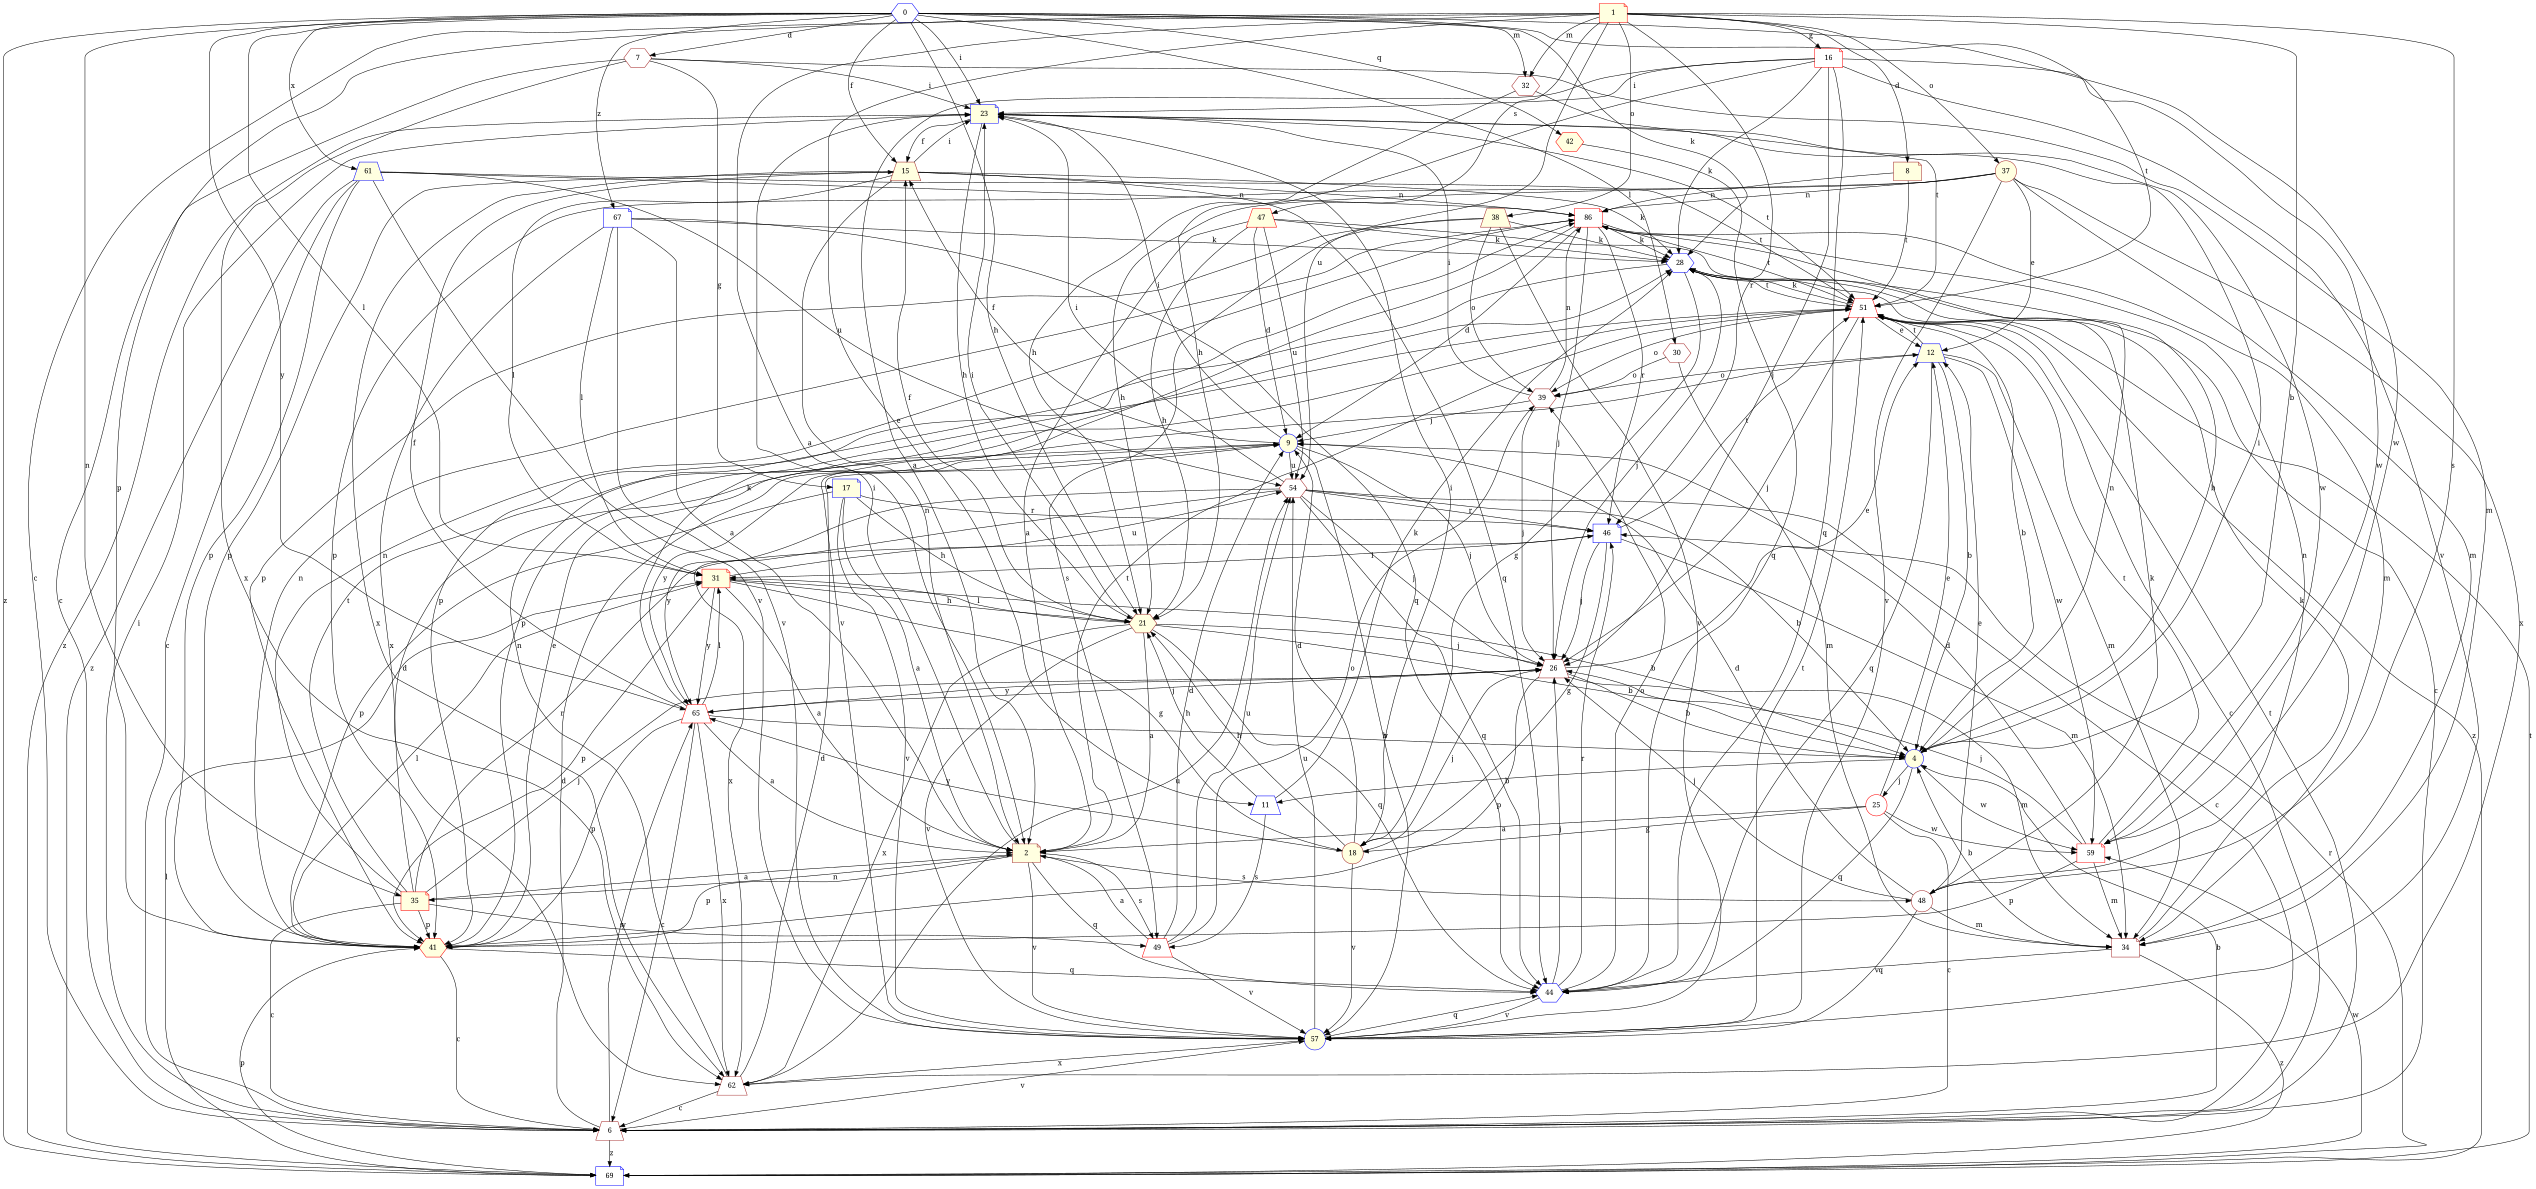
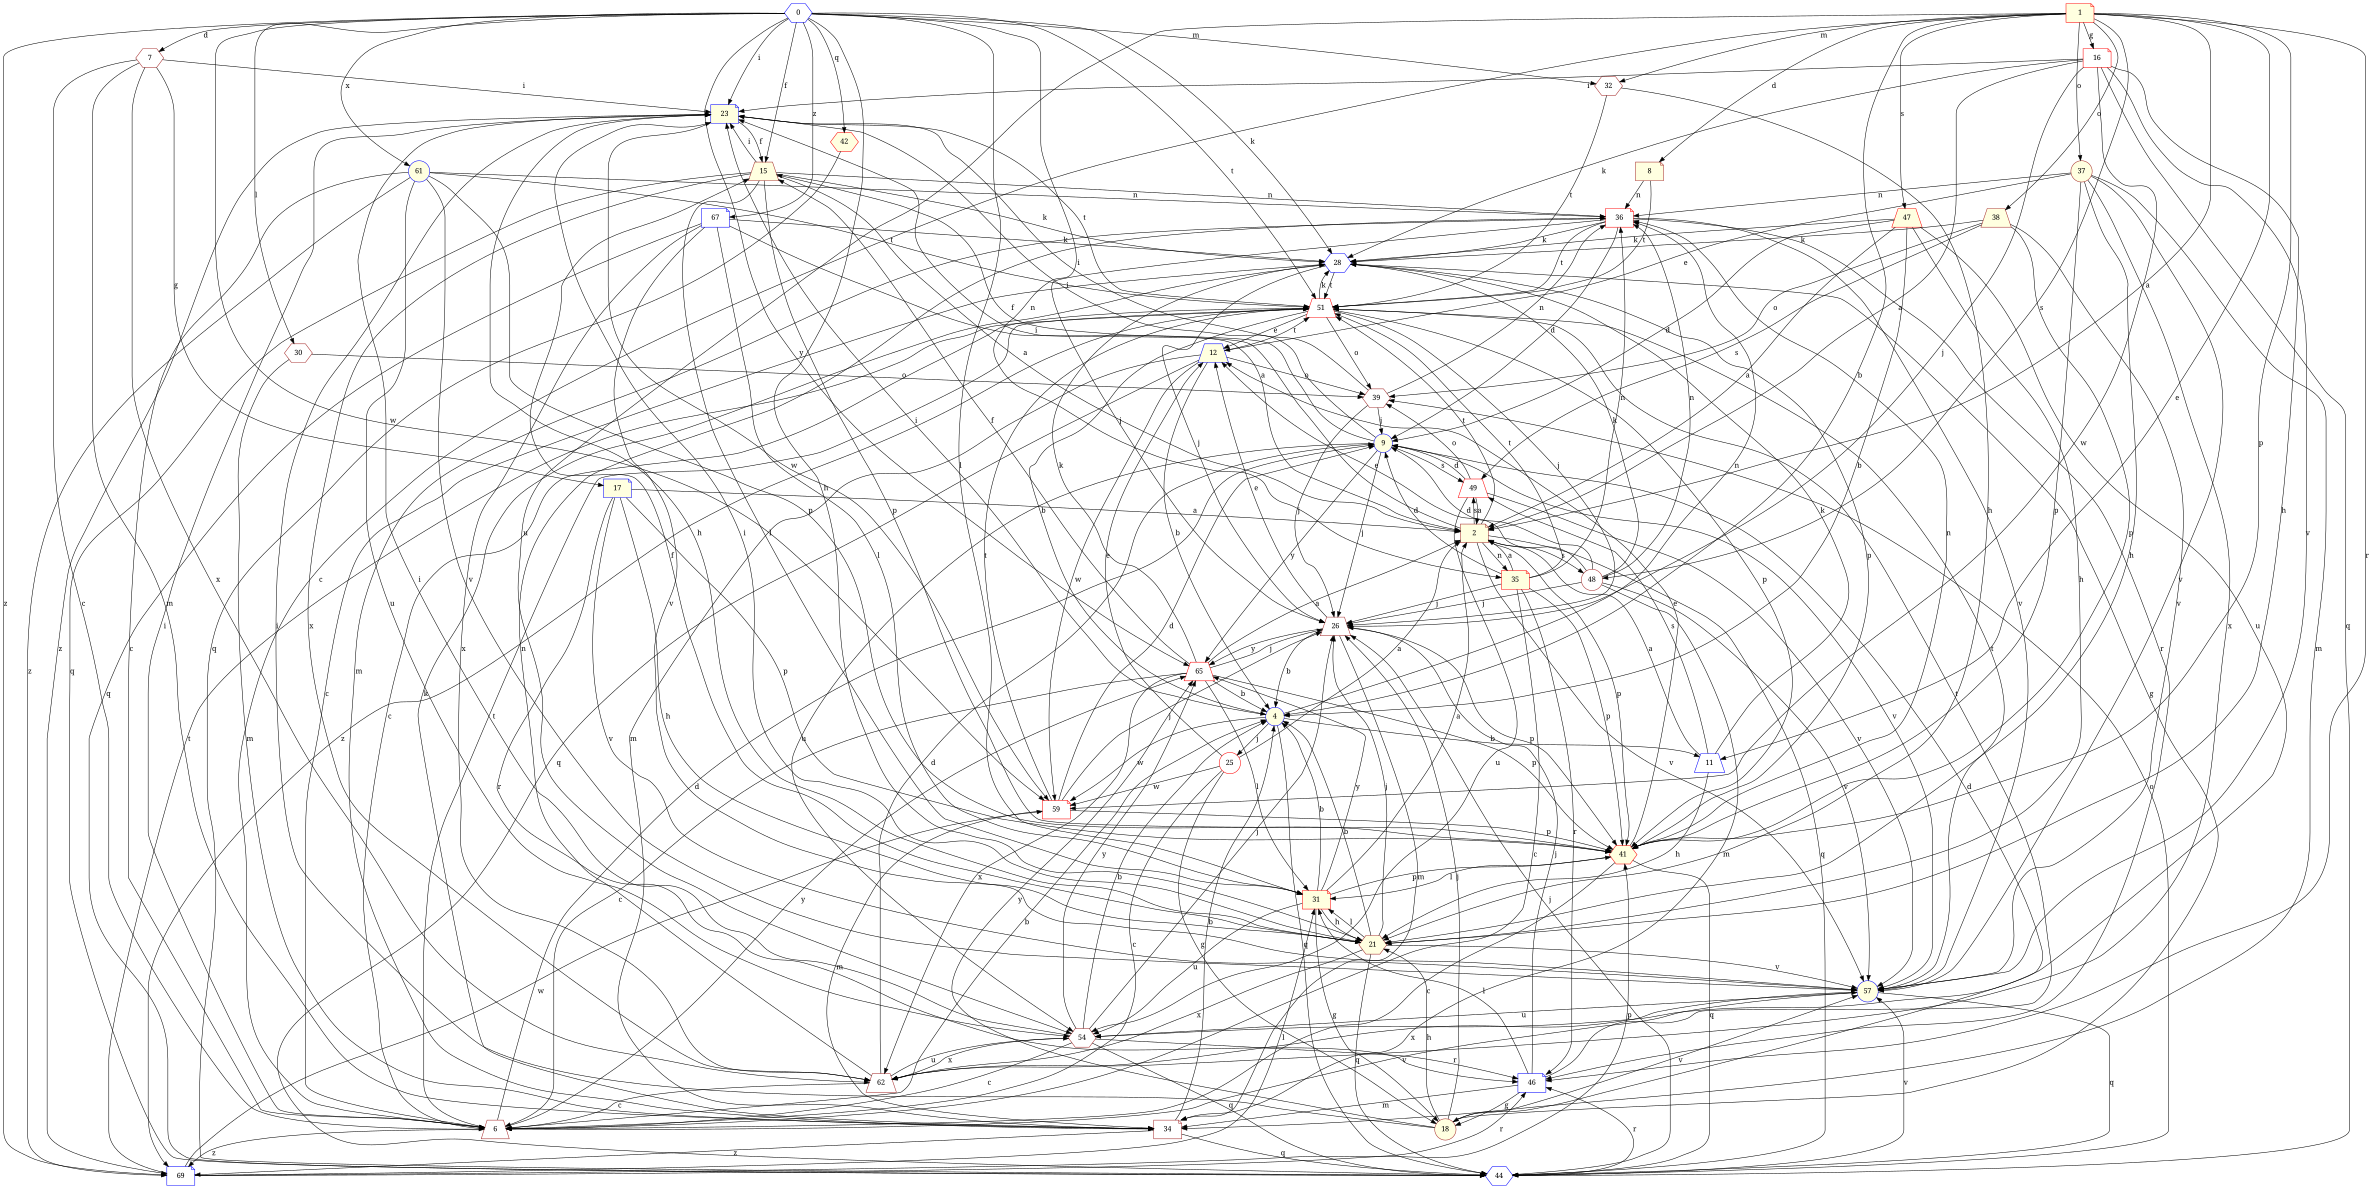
  strict digraph {
    fontname="Noto Serif"
    node [color=brown fillcolor=white fontname="Noto Serif" shape=note style=filled]
    edge [fontname="Noto Serif"]
    0 [color=blue shape=hexagon]
    7 [shape=hexagon]
    15 [fillcolor=lightyellow shape=trapezium]
    21 [fillcolor=lightyellow shape=hexagon]
    23 [color=blue fillcolor=lightyellow]
    28 [color=blue shape=hexagon]
    30 [shape=hexagon]
    31 [color=red fillcolor=lightyellow]
    32 [shape=hexagon]
    35 [color=red fillcolor=lightyellow]
    42 [color=red fillcolor=lightyellow shape=hexagon]
    51 [color=red shape=trapezium]
    59 [color=red]
-   61 [color=blue fillcolor=lightyellow shape=trapezium]
+   61 [color=blue fillcolor=lightyellow shape=circle]
    65 [color=red shape=trapezium]
    67 [color=blue]
    69 [color=blue]
    6 [shape=trapezium]
    17 [color=blue fillcolor=lightyellow]
    34
    62 [shape=trapezium]
    2 [fillcolor=lightyellow]
    41 [color=red fillcolor=lightyellow shape=hexagon]
    44 [color=blue shape=hexagon]
-   36 [color=red label=86]
+   36 [color=red]
    4 [color=blue fillcolor=lightyellow shape=circle]
    57 [color=blue fillcolor=lightyellow shape=circle]
    26 [shape=trapezium]
    18 [fillcolor=lightyellow shape=circle]
    39 [shape=hexagon]
    54 [shape=hexagon]
    46 [color=blue]
    9 [color=blue fillcolor=lightyellow shape=circle]
    12 [color=blue fillcolor=lightyellow shape=trapezium]
    1 [color=red fillcolor=lightyellow]
    8 [fillcolor=lightyellow]
    11 [color=blue shape=trapezium]
    16 [color=red]
    37 [fillcolor=lightyellow shape=circle]
    38 [fillcolor=lightyellow shape=trapezium]
    47 [color=red fillcolor=lightyellow shape=trapezium]
    48 [shape=circle]
    49 [color=red shape=trapezium]
    25 [color=red shape=circle]
    0 -> 7 [label=d]
    0 -> 15 [label=f]
    0 -> 21 [label=h]
    0 -> 23 [label=i]
    0 -> 28 [label=k]
    0 -> 30 [label=l]
    0 -> 31 [label=l]
    0 -> 32 [label=m]
    0 -> 35 [label=n]
    0 -> 42 [label=q]
    0 -> 51 [label=t]
    0 -> 59 [label=w]
    0 -> 61 [label=x]
    0 -> 65 [label=y]
    0 -> 67 [label=z]
    0 -> 69 [label=z]
    7 -> 23 [label=i]
    7 -> 6 [label=c]
    7 -> 17 [label=g]
    7 -> 34 [label=m]
    7 -> 62 [label=x]
    15 -> 23 [label=i]
    15 -> 28 [label=k]
    15 -> 31 [label=l]
    15 -> 62 [label=x]
-   15 -> 2 [label=n]
+   15 -> 2 [label=a]
    15 -> 41 [label=p]
    15 -> 44 [label=q]
    15 -> 36 [label=n]
    21 -> 15 [label=f]
    21 -> 23 [label=i]
    21 -> 31 [label=l]
    21 -> 62 [label=x]
-   21 -> 2 [label=a]
+   11 -> 2 [label=a]
    21 -> 44 [label=q]
    21 -> 4 [label=b]
    21 -> 57 [label=v]
    21 -> 26 [label=j]
    23 -> 15 [label=f]
    23 -> 21 [label=h]
    23 -> 51 [label=t]
    23 -> 59 [label=w]
    23 -> 69 [label=z]
    28 -> 51 [label=t]
    28 -> 6 [label=c]
    28 -> 41 [label=p]
    28 -> 26 [label=j]
    28 -> 18 [label=g]
    30 -> 34 [label=m]
    30 -> 39 [label=o]
    31 -> 21 [label=h]
    31 -> 65 [label=y]
    31 -> 2 [label=a]
    31 -> 41 [label=p]
    31 -> 4 [label=b]
    31 -> 18 [label=g]
    31 -> 54 [label=u]
    32 -> 21 [label=h]
    32 -> 51 [label=t]
    35 -> 51 [label=t]
    35 -> 6 [label=c]
    35 -> 2 [label=a]
    35 -> 41 [label=p]
    35 -> 36 [label=n]
    35 -> 26 [label=j]
    35 -> 46 [label=r]
    35 -> 9 [label=d]
    42 -> 44 [label=q]
    51 -> 28 [label=k]
    51 -> 69 [label=z]
    51 -> 6 [label=c]
    51 -> 41 [label=p]
    51 -> 4 [label=b]
    51 -> 26 [label=j]
    51 -> 39 [label=o]
    51 -> 12 [label=e]
    59 -> 51 [label=t]
    59 -> 34 [label=m]
    59 -> 41 [label=p]
    59 -> 26 [label=j]
    59 -> 9 [label=d]
    61 -> 51 [label=t]
    61 -> 69 [label=z]
    61 -> 6 [label=c]
    61 -> 41 [label=p]
    61 -> 36 [label=n]
    61 -> 57 [label=v]
    61 -> 54 [label=u]
    65 -> 15 [label=f]
    65 -> 28 [label=k]
    65 -> 31 [label=l]
    65 -> 6 [label=c]
    65 -> 62 [label=x]
    65 -> 2 [label=a]
    65 -> 41 [label=p]
    65 -> 4 [label=b]
    65 -> 26 [label=j]
    67 -> 28 [label=k]
    67 -> 31 [label=l]
    67 -> 62 [label=x]
    67 -> 2 [label=a]
    67 -> 44 [label=q]
    67 -> 57 [label=v]
    69 -> 31 [label=l]
    69 -> 51 [label=t]
    69 -> 59 [label=w]
    69 -> 41 [label=p]
    69 -> 46 [label=r]
    6 -> 23 [label=i]
    6 -> 51 [label=t]
    6 -> 65 [label=y]
    6 -> 69 [label=z]
    6 -> 4 [label=b]
    6 -> 57 [label=v]
    6 -> 9 [label=d]
    17 -> 21 [label=h]
    17 -> 2 [label=a]
    17 -> 41 [label=p]
    17 -> 57 [label=v]
    17 -> 46 [label=r]
    34 -> 28 [label=k]
    34 -> 69 [label=z]
    34 -> 44 [label=q]
    34 -> 4 [label=b]
    62 -> 6 [label=c]
    62 -> 36 [label=n]
    62 -> 54 [label=u]
    62 -> 9 [label=d]
    2 -> 23 [label=i]
    2 -> 35 [label=n]
    2 -> 51 [label=t]
    2 -> 41 [label=p]
    2 -> 44 [label=q]
    2 -> 57 [label=v]
    2 -> 48 [label=s]
    2 -> 49 [label=s]
    41 -> 31 [label=l]
    41 -> 6 [label=c]
    41 -> 44 [label=q]
    41 -> 36 [label=n]
    41 -> 12 [label=e]
    44 -> 57 [label=v]
    44 -> 26 [label=j]
    44 -> 39 [label=o]
    44 -> 46 [label=r]
    36 -> 28 [label=k]
    36 -> 51 [label=t]
    36 -> 34 [label=m]
    36 -> 57 [label=v]
    36 -> 26 [label=j]
    36 -> 46 [label=r]
    36 -> 9 [label=d]
    4 -> 23 [label=i]
    4 -> 59 [label=w]
    4 -> 44 [label=q]
    4 -> 36 [label=n]
    4 -> 11 [label=b]
    4 -> 25 [label=j]
    57 -> 51 [label=t]
    57 -> 62 [label=x]
    57 -> 44 [label=q]
    57 -> 54 [label=u]
    26 -> 65 [label=y]
    26 -> 34 [label=m]
    26 -> 41 [label=p]
    26 -> 4 [label=b]
    26 -> 12 [label=e]
    18 -> 21 [label=h]
    18 -> 23 [label=i]
    18 -> 65 [label=y]
    18 -> 57 [label=v]
    18 -> 26 [label=j]
    18 -> 9 [label=d]
    39 -> 23 [label=i]
    39 -> 36 [label=n]
    39 -> 26 [label=j]
    39 -> 9 [label=j]
    54 -> 23 [label=i]
    54 -> 65 [label=y]
    54 -> 6 [label=c]
    54 -> 62 [label=x]
    54 -> 44 [label=q]
    54 -> 4 [label=b]
    54 -> 26 [label=j]
    54 -> 46 [label=r]
    46 -> 31 [label=l]
    46 -> 51 [label=t]
    46 -> 34 [label=m]
    46 -> 26 [label=j]
    46 -> 18 [label=g]
    9 -> 15 [label=f]
    9 -> 23 [label=i]
    9 -> 65 [label=y]
    9 -> 57 [label=v]
    9 -> 26 [label=j]
    9 -> 54 [label=u]
-   35 -> 49 [label=s]
+   9 -> 49 [label=s]
    12 -> 51 [label=t]
    12 -> 59 [label=w]
    12 -> 34 [label=m]
    12 -> 44 [label=q]
    12 -> 4 [label=b]
    12 -> 39 [label=o]
    1 -> 32 [label=m]
    1 -> 6 [label=c]
    1 -> 2 [label=a]
    1 -> 41 [label=p]
    1 -> 4 [label=b]
    1 -> 54 [label=u]
    1 -> 46 [label=r]
    1 -> 8 [label=d]
    1 -> 11 [label=e]
    1 -> 16 [label=g]
    1 -> 37 [label=o]
    1 -> 38 [label=o]
    1 -> 47 [label=s]
    1 -> 48 [label=s]
    8 -> 51 [label=t]
    8 -> 36 [label=n]
    11 -> 21 [label=h]
    11 -> 28 [label=k]
    11 -> 49 [label=s]
    16 -> 21 [label=h]
    16 -> 23 [label=i]
    16 -> 28 [label=k]
    16 -> 59 [label=w]
    16 -> 2 [label=a]
    16 -> 44 [label=q]
    16 -> 57 [label=v]
    16 -> 26 [label=j]
    37 -> 21 [label=h]
    37 -> 34 [label=m]
    37 -> 62 [label=x]
    37 -> 41 [label=p]
    37 -> 36 [label=n]
    37 -> 57 [label=v]
    37 -> 12 [label=e]
    38 -> 28 [label=k]
    38 -> 41 [label=p]
    38 -> 57 [label=v]
    38 -> 39 [label=o]
    38 -> 49 [label=s]
    47 -> 21 [label=h]
    47 -> 28 [label=k]
    47 -> 2 [label=a]
    47 -> 4 [label=b]
    47 -> 54 [label=u]
    47 -> 9 [label=d]
    48 -> 28 [label=k]
    48 -> 34 [label=m]
    48 -> 36 [label=n]
    48 -> 57 [label=v]
    48 -> 26 [label=j]
    48 -> 9 [label=d]
    48 -> 12 [label=e]
    49 -> 2 [label=a]
    49 -> 57 [label=v]
    49 -> 39 [label=o]
    49 -> 54 [label=u]
    49 -> 9 [label=d]
    25 -> 59 [label=w]
    25 -> 6 [label=c]
    25 -> 2 [label=a]
    25 -> 18 [label=g]
    25 -> 12 [label=e]
  }
